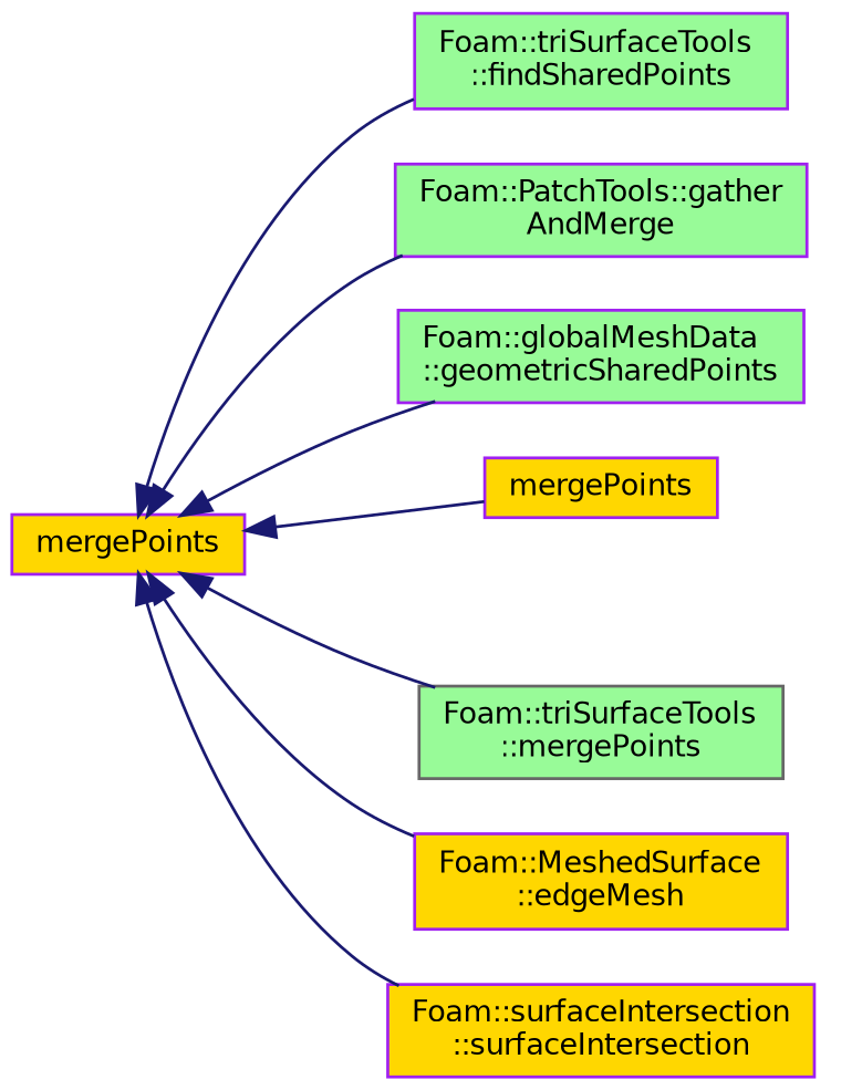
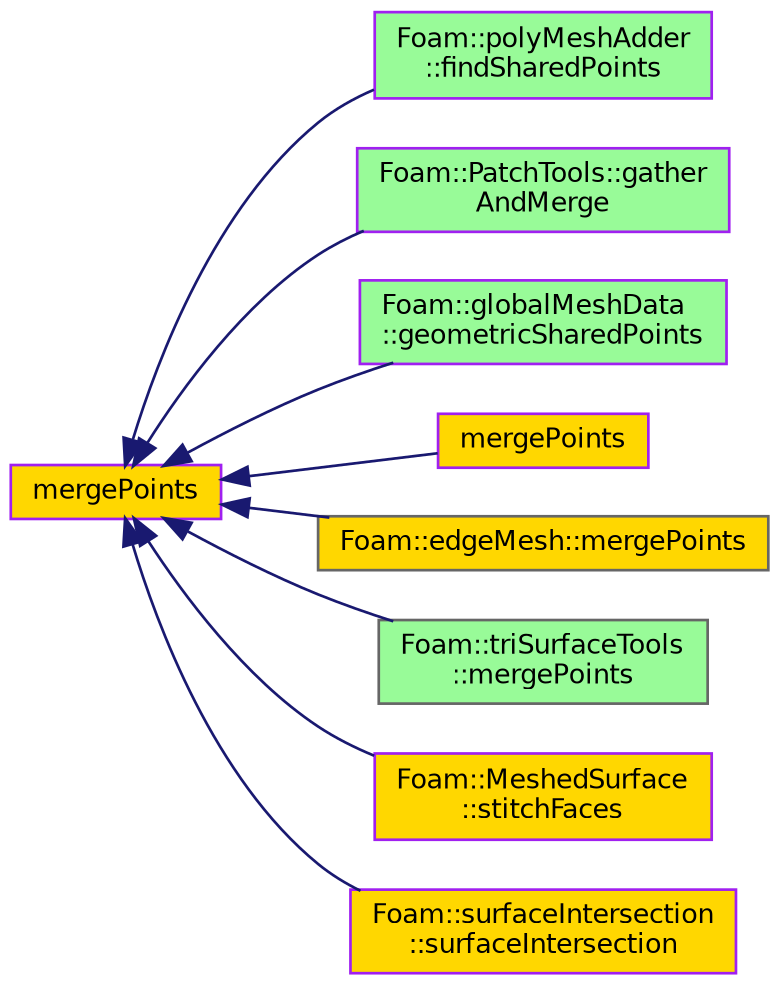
  digraph {
    rankdir=LR
    node [color=purple fillcolor=gold fontname=Helvetica fontsize=10 shape=record style=filled]
    edge [color=midnightblue dir=back fontname=Helvetica fontsize=10 labelfontname=Helvetica labelfontsize=10 style=solid]
    n1 [fontcolor=black height=0.2 label=mergePoints width=0.4]
-   n2 [fillcolor=palegreen height=0.2 label="Foam::triSurfaceTools\l::findSharedPoints" width=0.4]
+   n2 [fillcolor=palegreen height=0.2 label="Foam::polyMeshAdder\l::findSharedPoints" width=0.4]
    n3 [fillcolor=palegreen height=0.2 label="Foam::PatchTools::gather\lAndMerge" width=0.4]
    n4 [fillcolor=palegreen height=0.2 label="Foam::globalMeshData\l::geometricSharedPoints" width=0.4]
    n5 [height=0.2 label=mergePoints width=0.4]
+   n6 [color=gray40 height=0.2 label="Foam::edgeMesh::mergePoints" width=0.4]
    n7 [color=gray40 fillcolor=palegreen height=0.2 label="Foam::triSurfaceTools\l::mergePoints" width=0.4]
-   n8 [height=0.2 label="Foam::MeshedSurface\l::edgeMesh" width=0.4]
+   n8 [height=0.2 label="Foam::MeshedSurface\l::stitchFaces" width=0.4]
    n9 [height=0.2 label="Foam::surfaceIntersection\l::surfaceIntersection" width=0.4]
    n1 -> n2
    n1 -> n3
    n1 -> n4
    n1 -> n5
+   n1 -> n6
    n1 -> n7
    n1 -> n8
    n1 -> n9
  }
